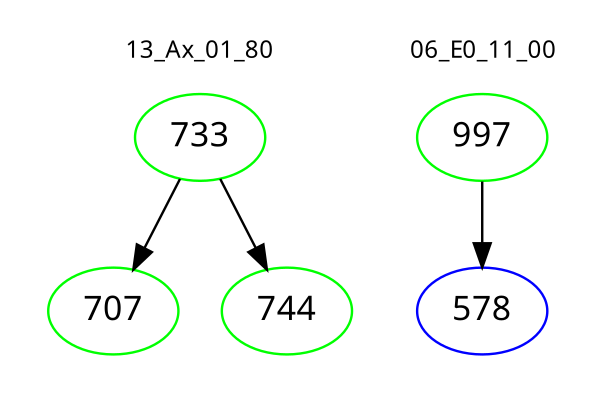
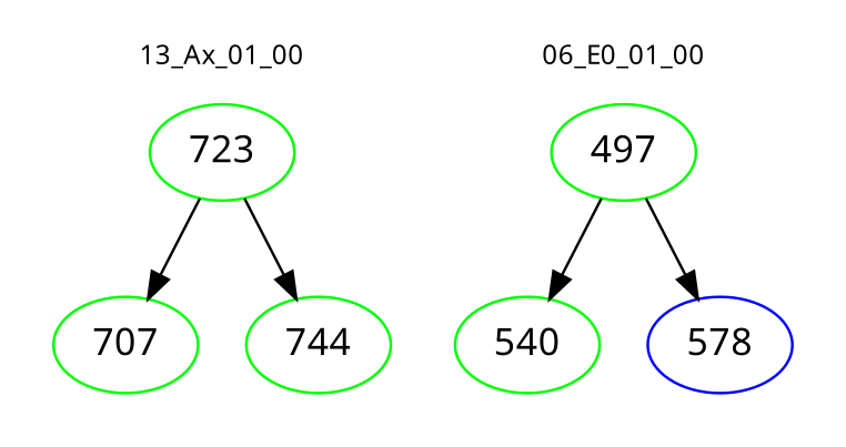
  digraph {
    fontname="Noto Sans"
    node [color=green fontname="Noto Sans"]
    edge [color=black fontname="Noto Sans"]
-   n1 [label=733]
+   n1 [label=723]
    n2 [label=707]
    n3 [label=744]
-   n4 [label=997]
+   n4 [label=497]
+   n5 [label=540]
    n6 [color=blue label=578]
    subgraph cluster_1 {
      color=white
      fontsize=10
-     label="13_Ax_01_80"
+     label="13_Ax_01_00"
      n1
      n2
      n3
    }
    subgraph cluster_2 {
      color=white
      fontsize=10
-     label="06_E0_11_00"
+     label="06_E0_01_00"
      n4
+     n5
      n6
    }
    n1 -> n2
    n1 -> n3
+   n4 -> n5
    n4 -> n6
  }
